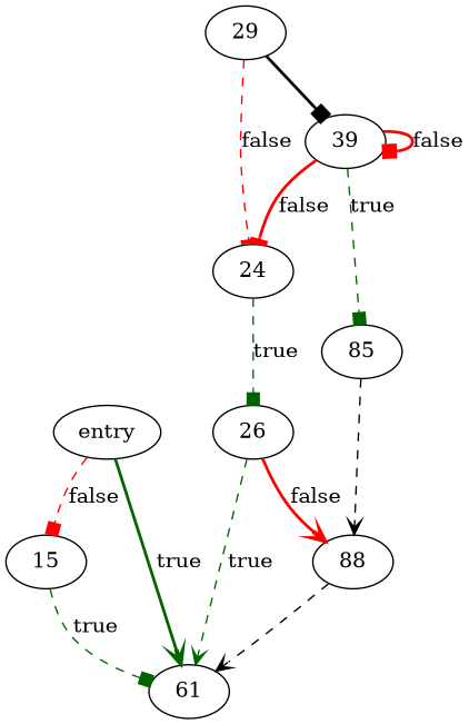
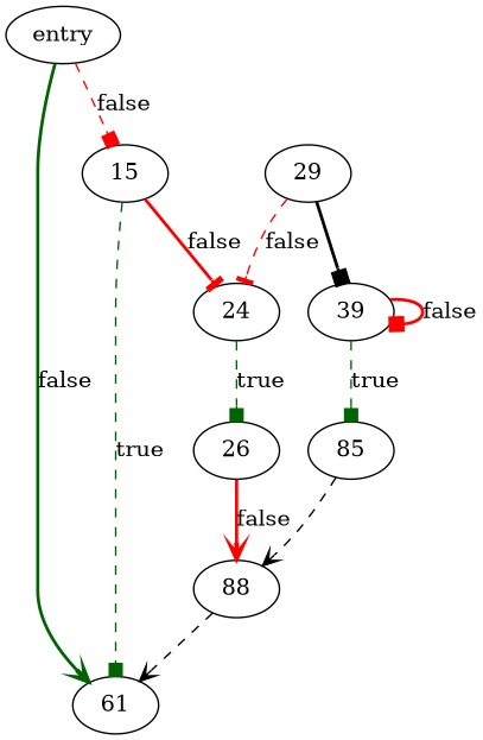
  digraph {
    fontname="DejaVu Serif"
    node [fontname="DejaVu Serif"]
    edge [arrowhead=box color=red fontname="DejaVu Serif" style=dashed]
    n1 [label=entry]
    15
    n3 [label=61]
    24
    26
    88
    29
    39
    85
    n1 -> 15 [label=false]
-   n1 -> n3 [arrowhead=vee color=darkgreen label=true style=bold]
+   n1 -> n3 [arrowhead=vee color=darkgreen label=false style=bold]
    15 -> n3 [color=darkgreen label=true]
-   39 -> 24 [arrowhead=tee label=false style=bold]
+   15 -> 24 [arrowhead=tee label=false style=bold]
    24 -> 26 [color=darkgreen label=true]
-   26 -> n3 [arrowhead=vee color=darkgreen label=true]
    26 -> 88 [arrowhead=vee label=false style=bold]
    88 -> n3 [arrowhead=vee color=""]
    29 -> 24 [arrowhead=tee label=false]
    29 -> 39 [style=bold color=""]
    39 -> 39 [label=false style=bold]
    39 -> 85 [color=darkgreen label=true]
    85 -> 88 [arrowhead=vee color=""]
  }
